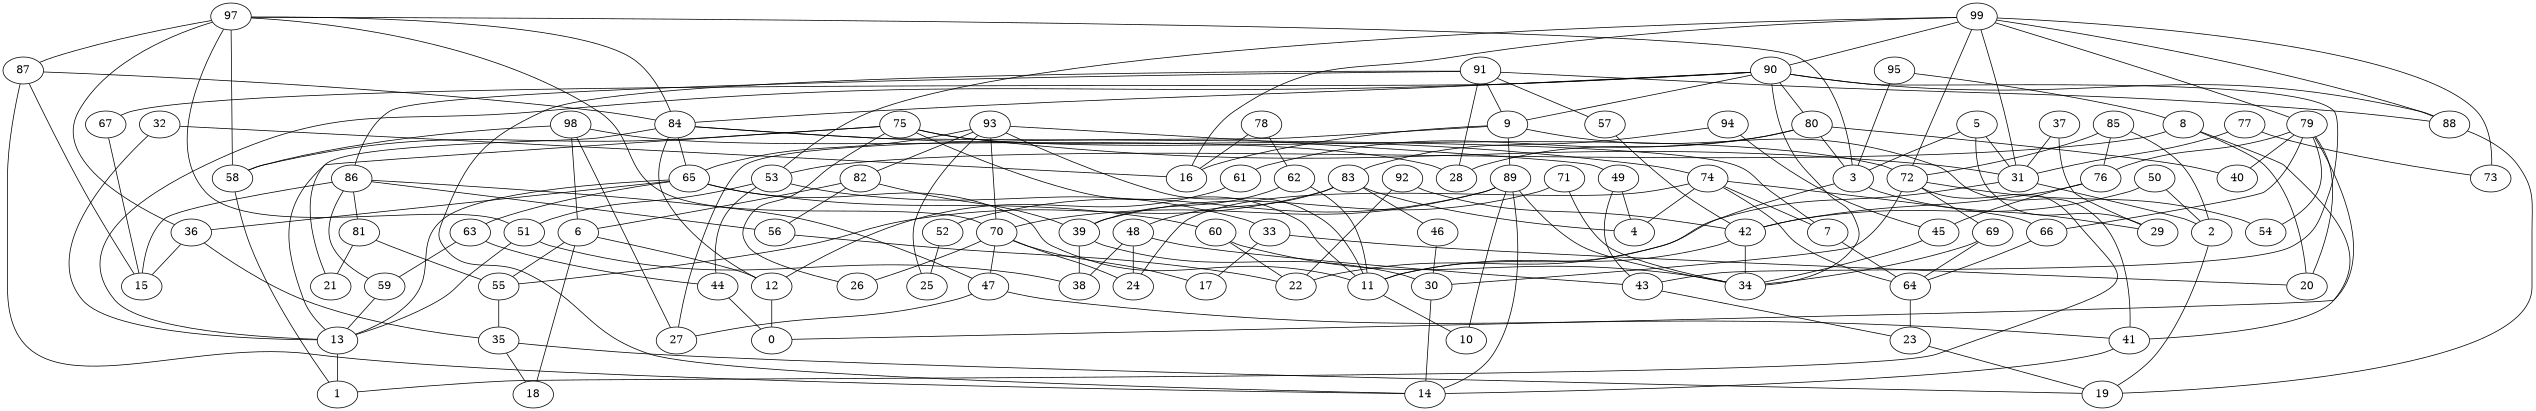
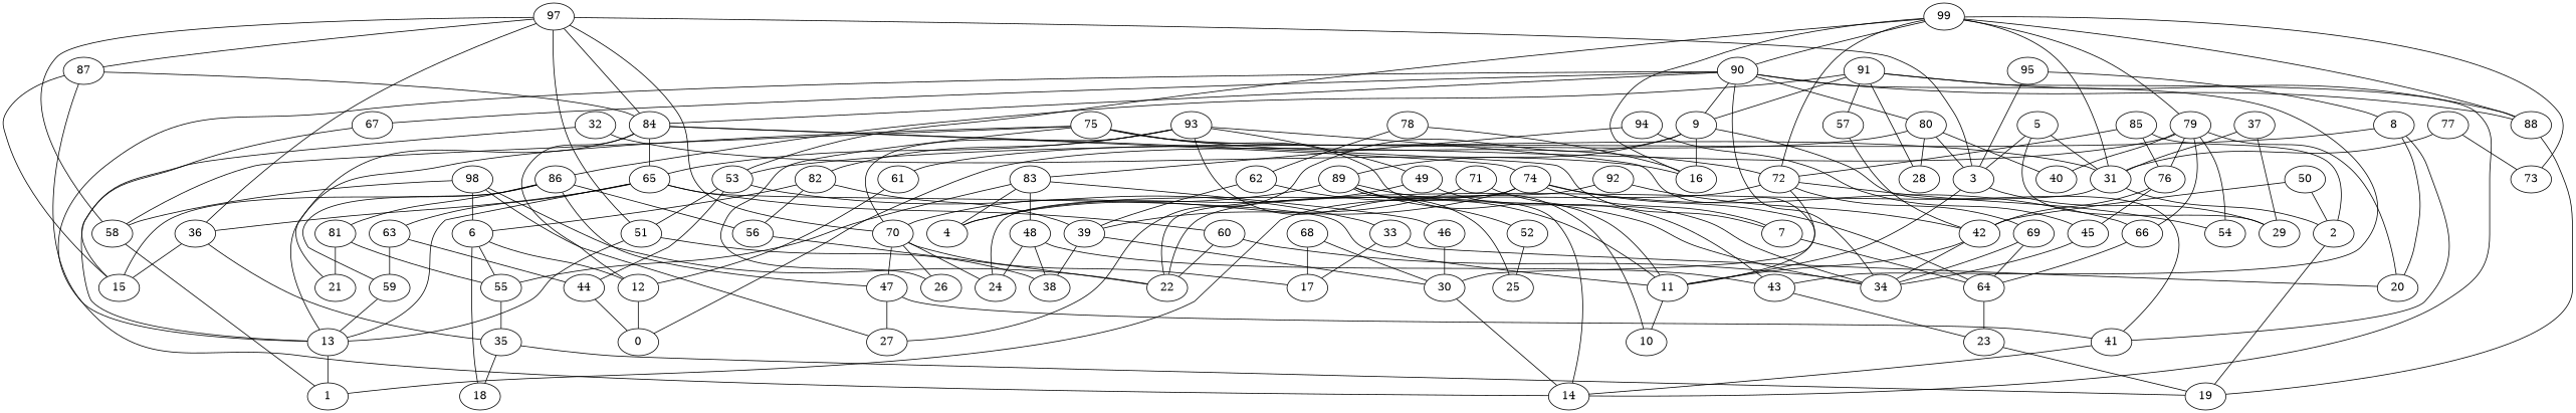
  digraph {
    edge [color=black dir=none]
    63
    59
    44
    13
    0
    66
    64
    23
    70
    47
    24
    26
    17
    27
    41
    32
    16
    1
    78
    62
    11
    39
    74
    7
    4
    75
    72
    31
    58
    30
    69
    54
    25
    22
    2
    10
    38
    14
    83
    55
    46
    48
    35
    43
    95
    3
    8
    29
    53
    20
    81
    21
    34
    91
    57
    88
    9
    28
    86
    42
    19
    89
    15
    56
    80
    61
    40
    12
    93
    82
    65
    49
    6
    36
    60
    90
    84
    67
    18
    98
    52
    37
    97
    51
    87
    77
    73
    71
    92
+   68
    45
    94
    99
    79
    76
    33
    85
    5
    50
    subgraph sub_1 {
      63
      59
      44
      13
      0
      66
      64
      23
      70
      47
      24
      26
      17
      27
      41
      32
      16
      1
      78
      62
      11
      39
      74
      7
      4
      75
      72
      31
      58
      30
      69
      54
      25
      22
      2
      10
      38
      14
      83
      55
      46
      48
      35
      43
      95
      3
      8
      29
      53
      20
      81
      21
      34
      91
      57
      88
      9
      28
      86
      42
      19
      89
      15
      56
      80
      61
      40
      12
      93
      82
      65
      49
      6
      36
      60
      90
      84
      67
      18
      98
      52
      37
      97
      51
      87
      77
      73
      71
      92
+     68
      45
      94
      99
      79
      76
      33
      85
      5
      50
    }
    63 -> 59
    63 -> 44
    59 -> 13
    44 -> 0
    13 -> 1
    66 -> 64
    64 -> 23
    23 -> 19
    70 -> 47
    70 -> 24
    70 -> 26
    70 -> 17
    47 -> 27
    47 -> 41
    41 -> 14
    32 -> 13
    32 -> 16
    78 -> 16
    78 -> 62
    62 -> 11
    62 -> 39
    11 -> 10
    39 -> 30
    39 -> 38
    74 -> 66
    74 -> 64
    74 -> 24
    74 -> 7
    74 -> 4
    7 -> 64
    75 -> 13
    75 -> 26
    75 -> 11
    75 -> 72
    75 -> 31
    75 -> 58
    72 -> 1
    72 -> 30
    72 -> 69
    72 -> 54
    31 -> 22
    31 -> 2
    58 -> 1
    30 -> 14
    69 -> 64
    69 -> 34
    2 -> 19
    83 -> 4
    83 -> 55
    83 -> 46
    83 -> 48
    55 -> 35
    46 -> 30
    48 -> 24
    48 -> 38
    48 -> 43
    35 -> 19
    35 -> 18
    43 -> 23
    95 -> 3
    95 -> 8
    3 -> 11
    3 -> 29
    8 -> 41
    8 -> 53
    8 -> 20
    53 -> 44
    53 -> 51
    53 -> 33
    81 -> 55
    81 -> 21
    91 -> 14
    91 -> 57
    91 -> 88
    91 -> 9
    91 -> 28
    91 -> 86
    57 -> 42
    88 -> 19
    9 -> 27
    9 -> 41
    9 -> 16
    9 -> 89
    86 -> 59
    86 -> 47
    86 -> 81
    86 -> 15
    86 -> 56
    42 -> 11
    42 -> 34
    89 -> 70
    89 -> 10
    89 -> 14
    89 -> 34
    89 -> 52
    56 -> 22
    80 -> 3
    80 -> 28
    80 -> 61
    80 -> 40
    61 -> 12
    12 -> 0
    93 -> 70
    93 -> 11
    93 -> 25
    93 -> 82
    93 -> 65
    93 -> 49
    82 -> 39
    82 -> 56
    82 -> 6
    65 -> 63
    65 -> 13
    65 -> 11
    65 -> 36
    65 -> 60
    49 -> 4
    49 -> 43
    6 -> 55
    6 -> 12
    6 -> 18
    36 -> 35
    36 -> 15
    60 -> 22
    60 -> 34
    90 -> 13
    90 -> 43
    90 -> 34
    90 -> 88
    90 -> 9
    90 -> 80
    90 -> 84
    90 -> 67
    84 -> 74
    84 -> 7
    84 -> 21
    84 -> 12
    84 -> 65
    67 -> 15
    98 -> 27
    98 -> 58
-   98 -> 28
+   98 -> 22
    98 -> 6
    52 -> 25
    37 -> 31
    37 -> 29
    97 -> 70
    97 -> 58
    97 -> 3
    97 -> 36
    97 -> 84
    97 -> 51
    97 -> 87
    51 -> 13
    51 -> 38
    87 -> 14
    87 -> 15
    87 -> 84
    77 -> 31
    77 -> 73
    71 -> 39
    71 -> 34
    92 -> 22
    92 -> 42
+   68 -> 17
+   68 -> 30
    45 -> 34
    94 -> 83
    94 -> 45
    99 -> 16
    99 -> 72
    99 -> 31
    99 -> 53
    99 -> 88
    99 -> 90
    99 -> 73
    99 -> 79
    79 -> 0
    79 -> 66
    79 -> 54
    79 -> 20
    79 -> 40
    79 -> 76
    76 -> 42
    76 -> 45
    33 -> 17
    33 -> 20
    85 -> 72
    85 -> 2
    85 -> 76
    5 -> 31
    5 -> 3
    5 -> 29
    50 -> 2
    50 -> 42
  }
